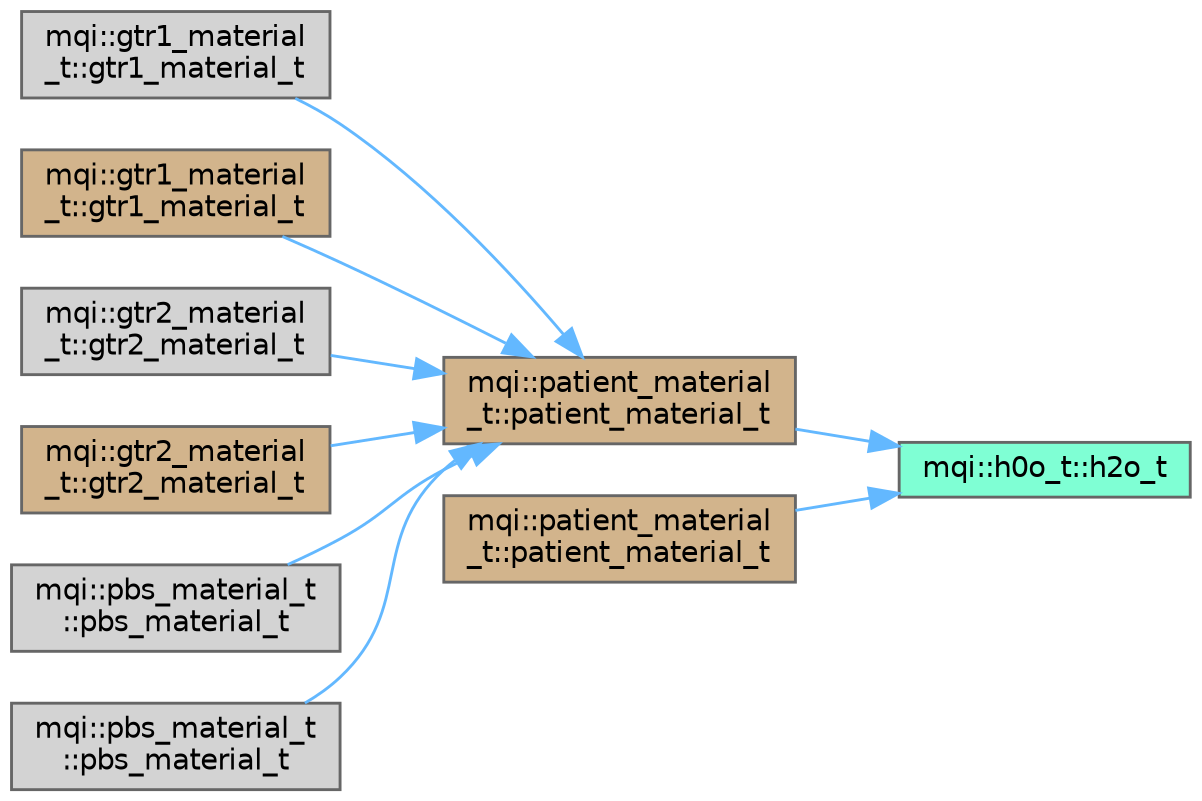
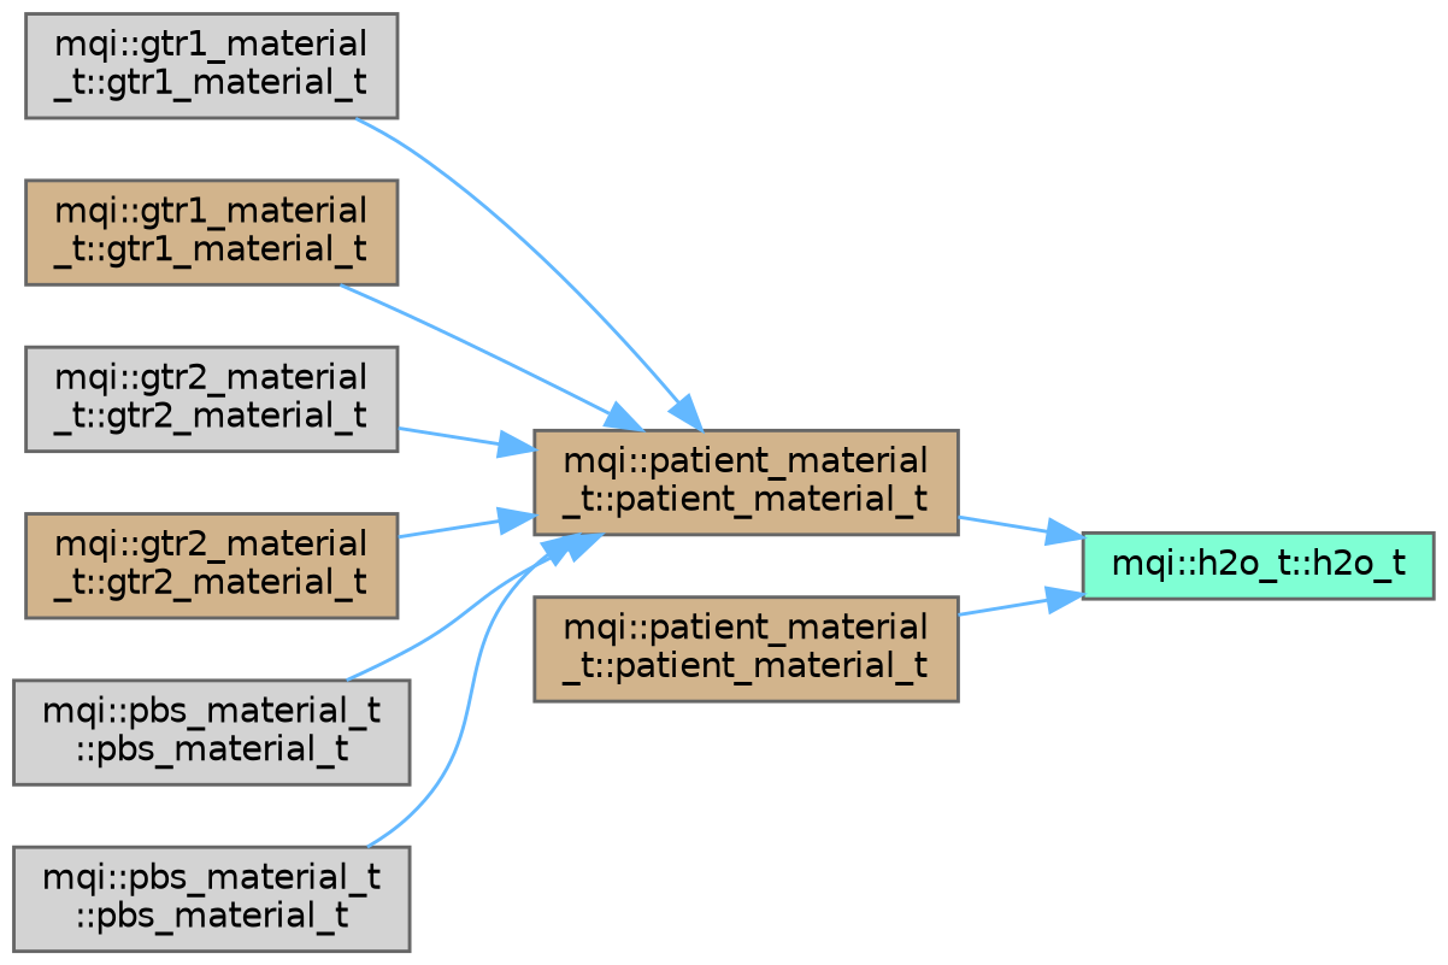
  digraph {
    rankdir=RL
    node [color=grey40 fillcolor=tan fontname=Helvetica fontsize=10 shape=box style=filled]
    edge [color=steelblue1 dir=back fontname=Helvetica fontsize=10 labelfontname=Helvetica labelfontsize=10 style=solid]
-   n1 [color=gray40 fillcolor=aquamarine fontcolor=black height=0.2 label="mqi::h0o_t::h2o_t" width=0.4]
+   n1 [color=gray40 fillcolor=aquamarine fontcolor=black height=0.2 label="mqi::h2o_t::h2o_t" width=0.4]
    n2 [height=0.2 label="mqi::patient_material\l_t::patient_material_t" width=0.4]
    n3 [height=0.2 label="mqi::patient_material\l_t::patient_material_t" width=0.4]
    n4 [fillcolor=lightgrey height=0.2 label="mqi::gtr1_material\l_t::gtr1_material_t" width=0.4]
    n5 [height=0.2 label="mqi::gtr1_material\l_t::gtr1_material_t" width=0.4]
    n6 [fillcolor=lightgrey height=0.2 label="mqi::gtr2_material\l_t::gtr2_material_t" width=0.4]
    n7 [height=0.2 label="mqi::gtr2_material\l_t::gtr2_material_t" width=0.4]
    n8 [fillcolor=lightgrey height=0.2 label="mqi::pbs_material_t\l::pbs_material_t" width=0.4]
    n9 [fillcolor=lightgrey height=0.2 label="mqi::pbs_material_t\l::pbs_material_t" width=0.4]
    n1 -> n2
    n1 -> n3
    n2 -> n4
    n2 -> n5
    n2 -> n6
    n2 -> n7
    n2 -> n8
    n2 -> n9
  }
